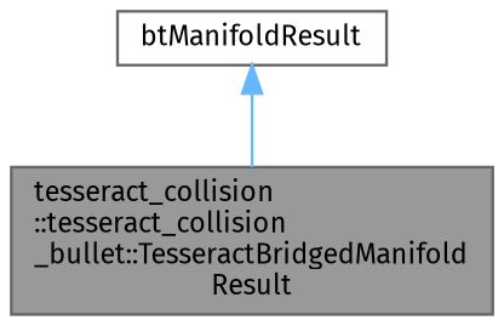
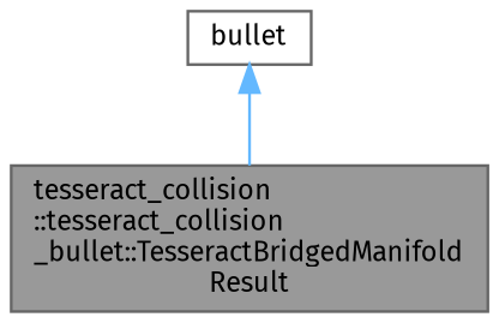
  digraph {
    fontname="Fira Sans"
    node [color=gray40 fontname="Fira Sans" fontsize=10 shape=box style=filled]
    n1 [fillcolor=grey60 fontcolor=black height=0.2 label="tesseract_collision\l::tesseract_collision\l_bullet::TesseractBridgedManifold\lResult" width=0.4]
-   n2 [fillcolor=white height=0.2 label=btManifoldResult width=0.4]
+   n2 [fillcolor=white height=0.2 label=bullet width=0.4]
    n2 -> n1 [color=steelblue1 dir=back fontname="Fira Sans" fontsize=10 labelfontname=Helvetica labelfontsize=10 style=solid]
  }
